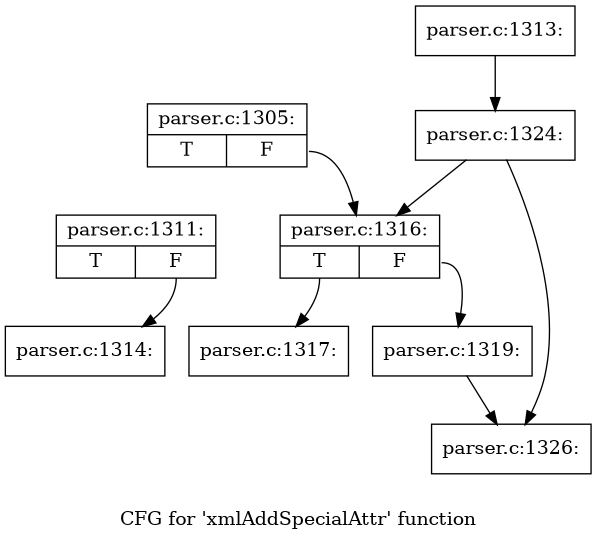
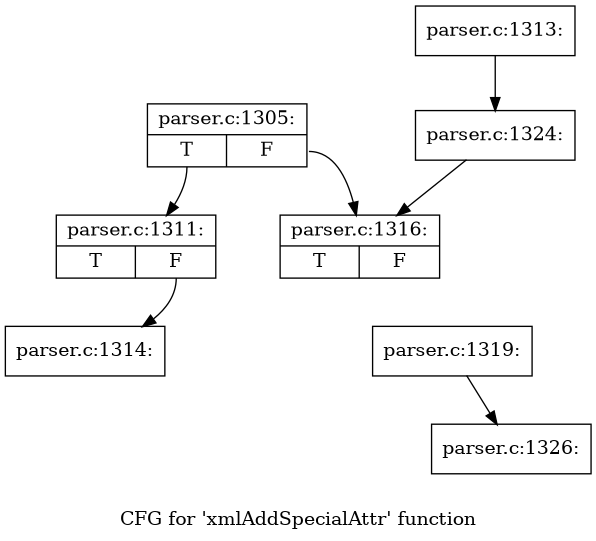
  digraph {
    label="CFG for 'xmlAddSpecialAttr' function"
    node [shape=record]
    n1 [label="{parser.c:1305:|{<s0>T|<s1>F}}"]
    n2 [label="{parser.c:1311:|{<s0>T|<s1>F}}"]
    n3 [label="{parser.c:1316:|{<s0>T|<s1>F}}"]
    n4 [label="{parser.c:1314:}"]
-   n5 [label="{parser.c:1317:}"]
    n6 [label="{parser.c:1319:}"]
    n7 [label="{parser.c:1313:}"]
    n8 [label="{parser.c:1324:}"]
    n9 [label="{parser.c:1326:}"]
+   n1 -> n2 [tailport=s0]
    n1 -> n3 [tailport=s1]
    n2 -> n4 [tailport=s1]
-   n3 -> n5 [tailport=s0]
-   n3 -> n6 [tailport=s1]
    n6 -> n9
    n7 -> n8
    n8 -> n3
-   n8 -> n9
  }
